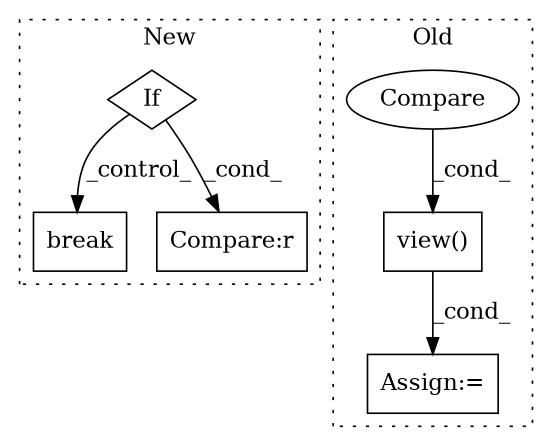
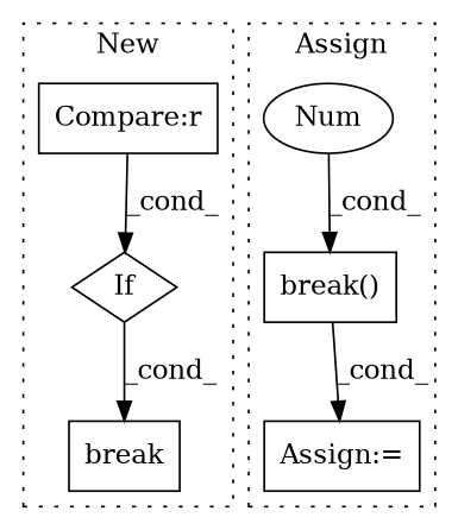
  digraph {
    node [shape=box]
    n1 [a=94 l=5 label=break s=5256]
    n2 [a=96 l=3 label=If s=5211 shape=diamond]
    n3 [a=40 l=13 label="Compare:r" s=5229]
-   n4 [a=75 l="11,1" label="view()" s="3727,3740"]
-   n5 [a=76 l=2 label=Compare s=3738 shape=ellipse]
+   n4 [a=75 l="11,1" label="break()" s="3727,3740"]
+   n5 [a=76 l=2 label=Num s=3738 shape=ellipse]
    n6 [a=68 l=1 label="Assign:=" s=3712]
    subgraph cluster_1 {
      label=New
      style=dotted
      n1
      n2
      n3
    }
    subgraph cluster_2 {
-     label=Old
+     label=Assign
      style=dotted
      n4
      n5
      n6
    }
-   n2 -> n1 [label=_control_]
-   n2 -> n3 [label=_cond_]
+   n2 -> n1 [label=_cond_]
+   n3 -> n2 [label=_cond_]
    n4 -> n6 [label=_cond_]
    n5 -> n4 [label=_cond_]
  }
